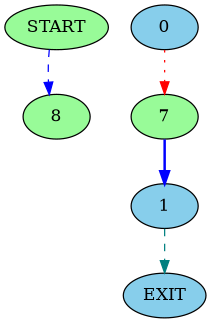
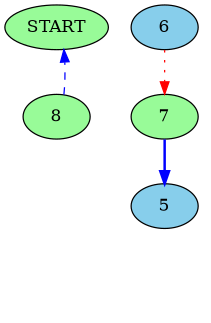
  digraph {
    node [fillcolor=palegreen style=filled]
    edge [color=blue style=dashed]
    n1 [label=START]
    n2 [label=8]
-   n3 [fillcolor=skyblue label=EXIT]
-   5 [fillcolor=skyblue label=1]
+   5 [fillcolor=skyblue]
    7
-   6 [fillcolor=skyblue label=0]
-   n1 -> n2
-   5 -> n3 [color=teal]
+   6 [fillcolor=skyblue]
+   n2 -> n1
    7 -> 5 [style=bold]
    6 -> 7 [color=red style=dotted]
  }
